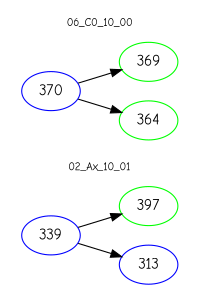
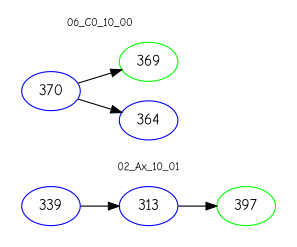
  digraph {
    fontname="Comic Neue"
    rankdir=LR
    node [color=blue fontname="Comic Neue"]
    edge [color=black fontname="Comic Neue"]
    n1 [label=339]
    n2 [label=313]
    n3 [color=green label=397]
    n4 [label=370]
-   n5 [color=green label=364]
+   n5 [label=364]
    n6 [color=green label=369]
    subgraph cluster_1 {
      color=white
      fontsize=10
      label="02_Ax_10_01"
      n1
      n2
      n3
    }
    subgraph cluster_2 {
      color=white
      fontsize=10
      label="06_C0_10_00"
      n4
      n5
      n6
    }
    n1 -> n2
-   n1 -> n3
+   n2 -> n3
    n4 -> n5
    n4 -> n6
  }
